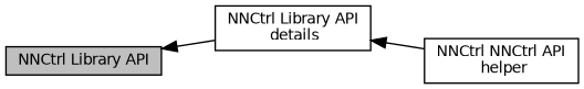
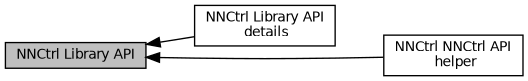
  digraph {
    rankdir=LR
    node [color=black fontname=Helvetica fontsize=10 shape=box]
    edge [dir=back fontname=Helvetica fontsize=10 labelfontname=Helvetica labelfontsize=10 shape=plaintext style=solid]
    n1 [fillcolor=grey75 fontcolor=black height=0.2 label="NNCtrl Library API" style=filled width=0.4]
    n2 [height=0.2 label="NNCtrl Library API\l details" width=0.4]
    n3 [height=0.2 label="NNCtrl NNCtrl API\l helper" width=0.4]
    n1 -> n2
-   n2 -> n3
+   n1 -> n3
  }
